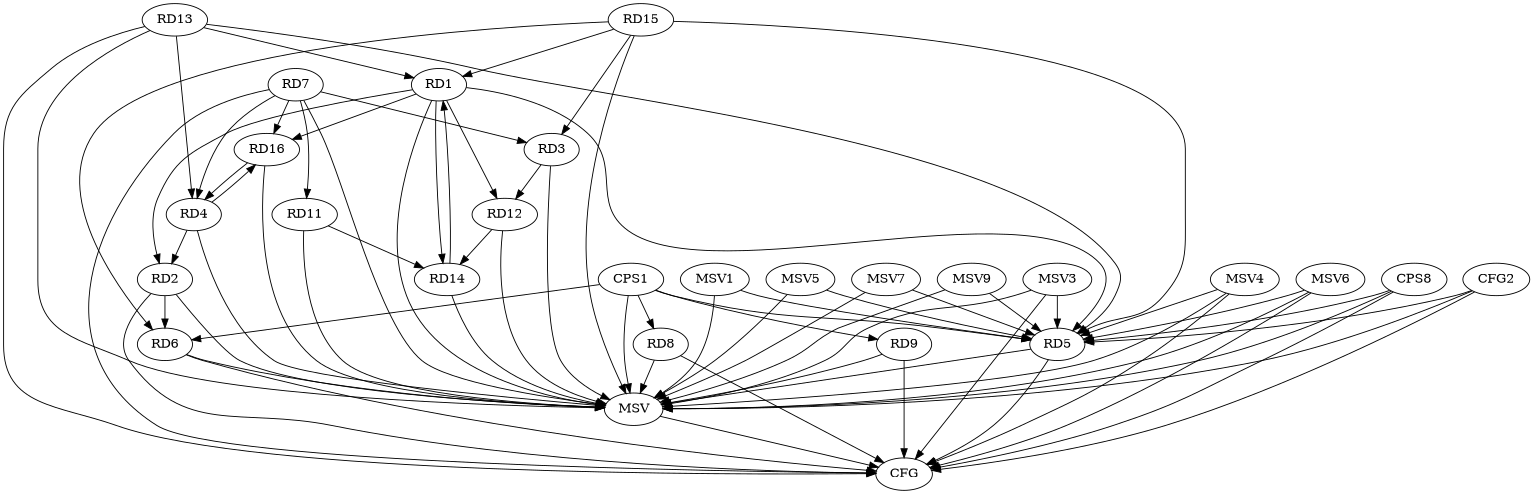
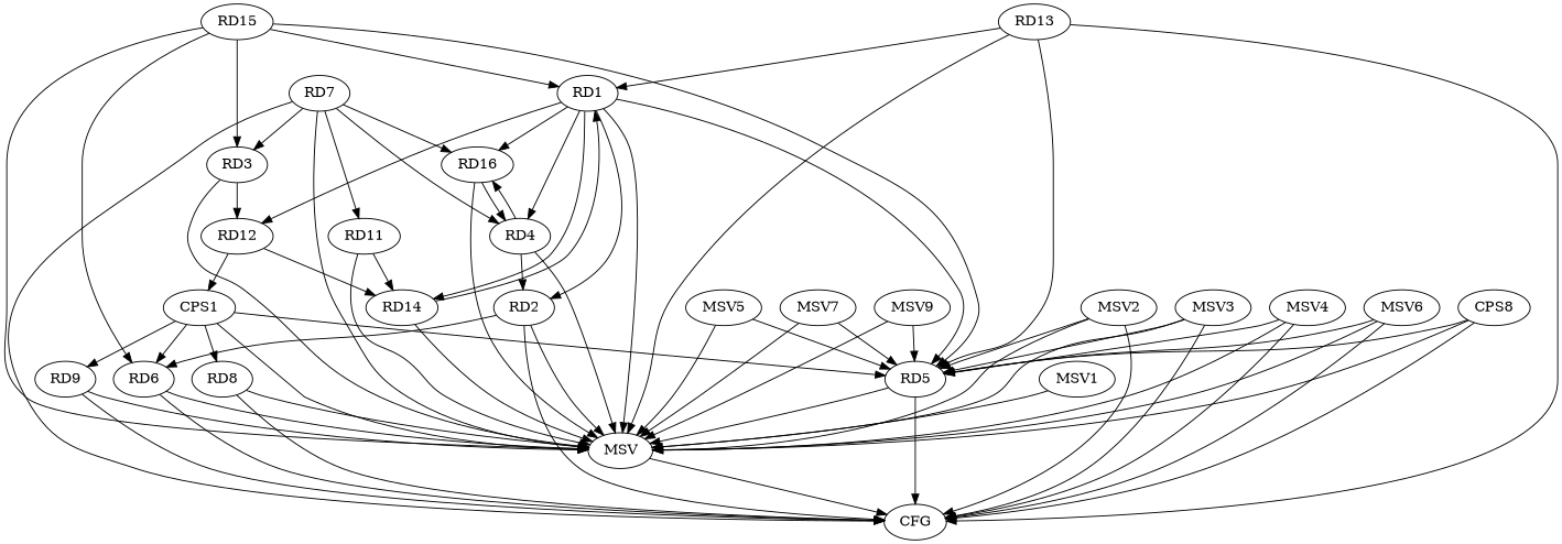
  strict digraph {
    n1 [label=RD1]
    n2 [label=RD2]
    n3 [label=RD5]
    n4 [label=RD12]
    n5 [label=RD14]
    n6 [label=RD16]
    n7 [label=MSV]
    n8 [label=RD6]
    n9 [label=CFG]
    n10 [label=RD4]
    n11 [label=RD3]
    n12 [label=RD7]
    n13 [label=RD11]
    n14 [label=RD8]
    n15 [label=RD9]
    n16 [label=RD13]
    n17 [label=RD15]
    n18 [label=CPS1]
    n19 [label=MSV1]
-   n20 [label=CFG2]
+   n20 [label=MSV2]
    n21 [label=MSV3]
    n22 [label=MSV4]
    n23 [label=MSV5]
    n24 [label=MSV6]
    n25 [label=MSV7]
    n26 [label=CPS8]
    n27 [label=MSV9]
    n1 -> n2
    n1 -> n3
    n1 -> n4
    n1 -> n5
    n1 -> n6
    n1 -> n7
    n2 -> n7
    n2 -> n8
    n2 -> n9
    n3 -> n7
    n3 -> n9
    n4 -> n5
-   n4 -> n7
+   n4 -> n18
    n5 -> n1
    n5 -> n7
    n6 -> n7
    n6 -> n10
    n7 -> n9
    n8 -> n7
    n8 -> n9
    n10 -> n2
    n10 -> n6
    n10 -> n7
    n11 -> n4
    n11 -> n7
    n12 -> n6
    n12 -> n7
    n12 -> n9
    n12 -> n10
    n12 -> n11
    n12 -> n13
    n13 -> n5
    n13 -> n7
    n14 -> n7
    n14 -> n9
    n15 -> n7
    n15 -> n9
    n16 -> n1
    n16 -> n3
    n16 -> n7
    n16 -> n9
-   n16 -> n10
+   n1 -> n10
    n17 -> n1
    n17 -> n3
    n17 -> n7
    n17 -> n8
    n17 -> n11
    n18 -> n3
    n18 -> n7
    n18 -> n8
    n18 -> n14
    n18 -> n15
-   n19 -> n3
    n19 -> n7
    n20 -> n3
    n20 -> n7
    n20 -> n9
    n21 -> n3
    n21 -> n7
    n21 -> n9
    n22 -> n3
    n22 -> n7
    n22 -> n9
    n23 -> n3
    n23 -> n7
    n24 -> n3
    n24 -> n7
    n24 -> n9
    n25 -> n3
    n25 -> n7
    n26 -> n3
    n26 -> n7
    n26 -> n9
    n27 -> n3
    n27 -> n7
  }
